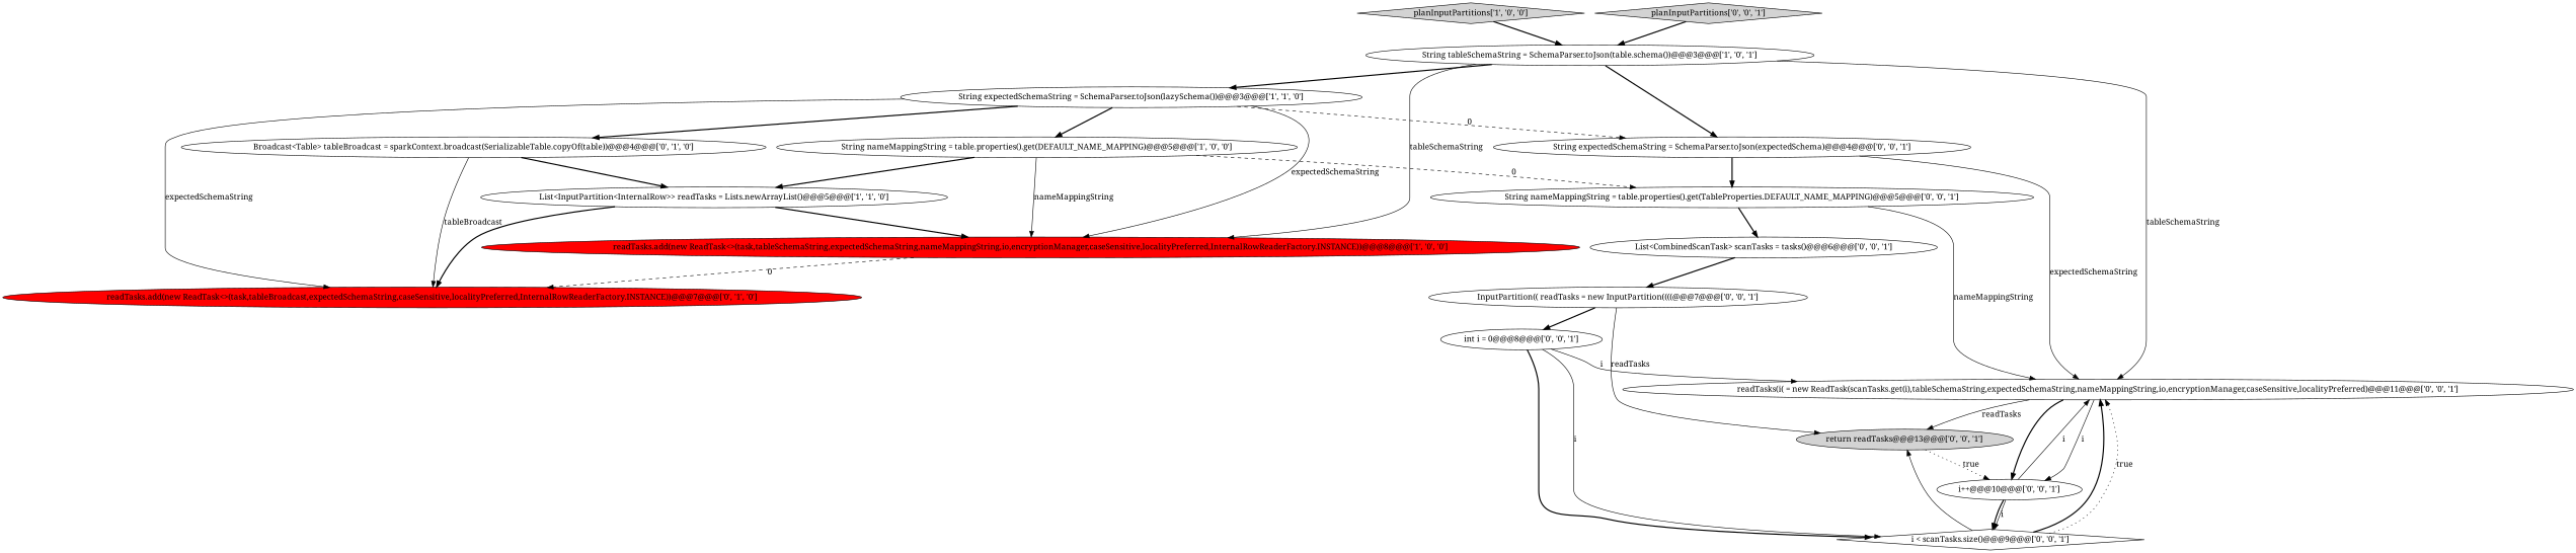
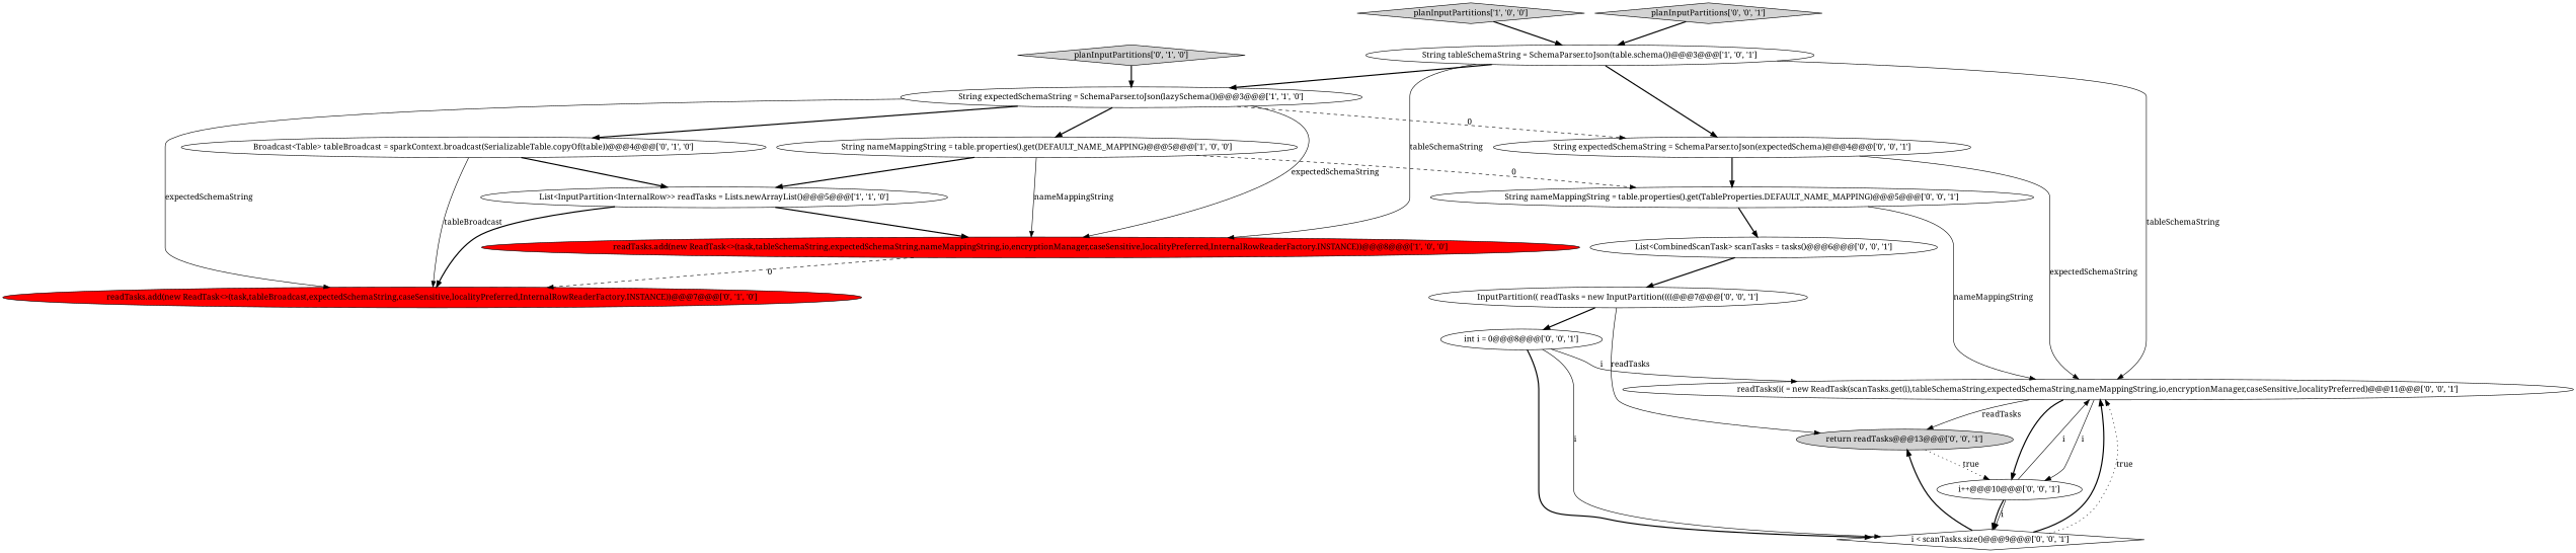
  digraph {
    fontname="Noto Serif"
    node [fillcolor=white fontname="Noto Serif" shape=ellipse style=filled]
    edge [fontname="Noto Serif" style=bold]
+   n1 [fillcolor=lightgray label="planInputPartitions['0', '1', '0']" shape=diamond]
    n2 [label="String expectedSchemaString = SchemaParser.toJson(lazySchema())@@@3@@@['1', '1', '0']"]
    n3 [fillcolor=red label="readTasks.add(new ReadTask<>(task,tableBroadcast,expectedSchemaString,caseSensitive,localityPreferred,InternalRowReaderFactory.INSTANCE))@@@7@@@['0', '1', '0']"]
    n4 [fillcolor=red label="readTasks.add(new ReadTask<>(task,tableSchemaString,expectedSchemaString,nameMappingString,io,encryptionManager,caseSensitive,localityPreferred,InternalRowReaderFactory.INSTANCE))@@@8@@@['1', '0', '0']"]
    n5 [label="String expectedSchemaString = SchemaParser.toJson(expectedSchema)@@@4@@@['0', '0', '1']"]
    n6 [label="Broadcast<Table> tableBroadcast = sparkContext.broadcast(SerializableTable.copyOf(table))@@@4@@@['0', '1', '0']"]
    n7 [label="String nameMappingString = table.properties().get(DEFAULT_NAME_MAPPING)@@@5@@@['1', '0', '0']"]
    n8 [label="readTasks(i( = new ReadTask(scanTasks.get(i),tableSchemaString,expectedSchemaString,nameMappingString,io,encryptionManager,caseSensitive,localityPreferred)@@@11@@@['0', '0', '1']"]
    n9 [label="String nameMappingString = table.properties().get(TableProperties.DEFAULT_NAME_MAPPING)@@@5@@@['0', '0', '1']"]
    n10 [label="List<InputPartition<InternalRow>> readTasks = Lists.newArrayList()@@@5@@@['1', '1', '0']"]
    n11 [label="i < scanTasks.size()@@@9@@@['0', '0', '1']" shape=diamond]
    n12 [fillcolor=lightgray label="return readTasks@@@13@@@['0', '0', '1']"]
    n13 [label="i++@@@10@@@['0', '0', '1']"]
    n14 [label="List<CombinedScanTask> scanTasks = tasks()@@@6@@@['0', '0', '1']"]
    n15 [label="InputPartition(( readTasks = new InputPartition((((@@@7@@@['0', '0', '1']"]
    n16 [fillcolor=lightgray label="planInputPartitions['1', '0', '0']" shape=diamond]
    n17 [label="String tableSchemaString = SchemaParser.toJson(table.schema())@@@3@@@['1', '0', '1']"]
    n18 [label="int i = 0@@@8@@@['0', '0', '1']"]
    n19 [fillcolor=lightgray label="planInputPartitions['0', '0', '1']" shape=diamond]
+   n1 -> n2
    n2 -> n3 [label=expectedSchemaString style=solid]
    n2 -> n4 [label=expectedSchemaString style=solid]
    n2 -> n5 [label=0 style=dashed]
    n2 -> n6
    n2 -> n7
    n4 -> n3 [label=0 style=dashed]
    n5 -> n8 [label=expectedSchemaString style=solid]
    n5 -> n9
    n6 -> n3 [label=tableBroadcast style=solid]
    n6 -> n10
    n7 -> n4 [label=nameMappingString style=solid]
    n7 -> n9 [label=0 style=dashed]
    n7 -> n10
    n8 -> n12 [label=readTasks style=solid]
    n8 -> n13 [label=i style=solid]
    n8 -> n13
    n9 -> n8 [label=nameMappingString style=solid]
    n9 -> n14
    n10 -> n3
    n10 -> n4
    n11 -> n8
    n11 -> n8 [label=true style=dotted]
-   n11 -> n12 [style=solid]
+   n11 -> n12
    n12 -> n13 [label=true style=dotted]
    n13 -> n8 [label=i style=solid]
    n13 -> n11 [label=i style=solid]
    n13 -> n11
    n14 -> n15
    n15 -> n12 [label=readTasks style=solid]
    n15 -> n18
    n16 -> n17
    n17 -> n2
    n17 -> n4 [label=tableSchemaString style=solid]
    n17 -> n5
    n17 -> n8 [label=tableSchemaString style=solid]
    n18 -> n8 [label=i style=solid]
    n18 -> n11 [label=i style=solid]
    n18 -> n11
    n19 -> n17
  }
